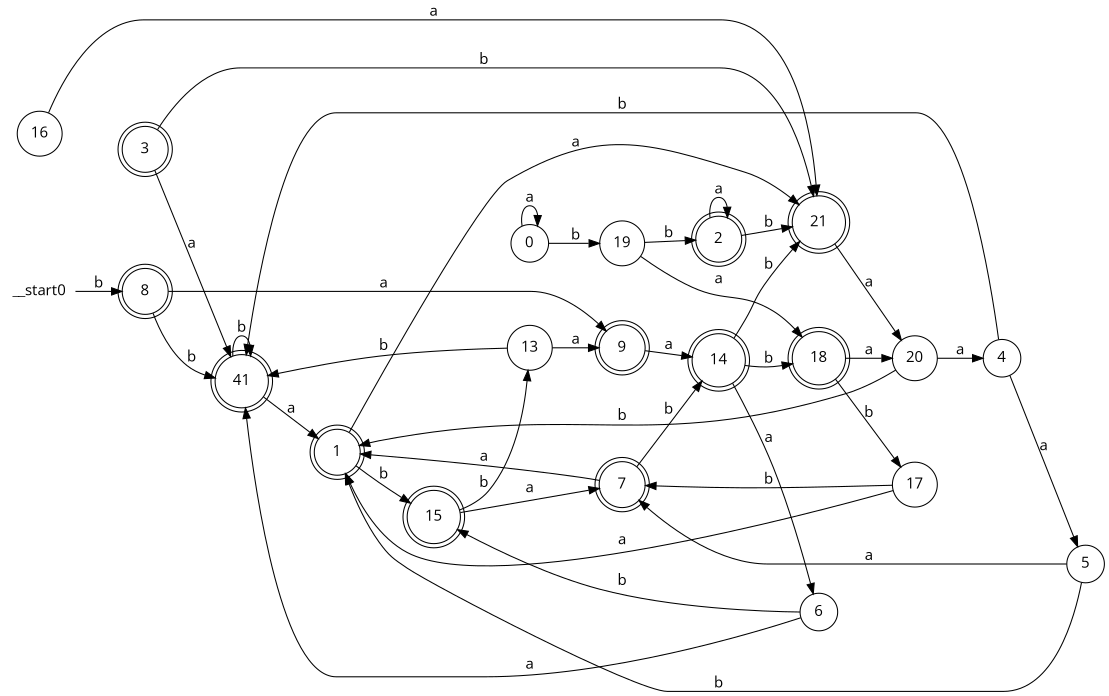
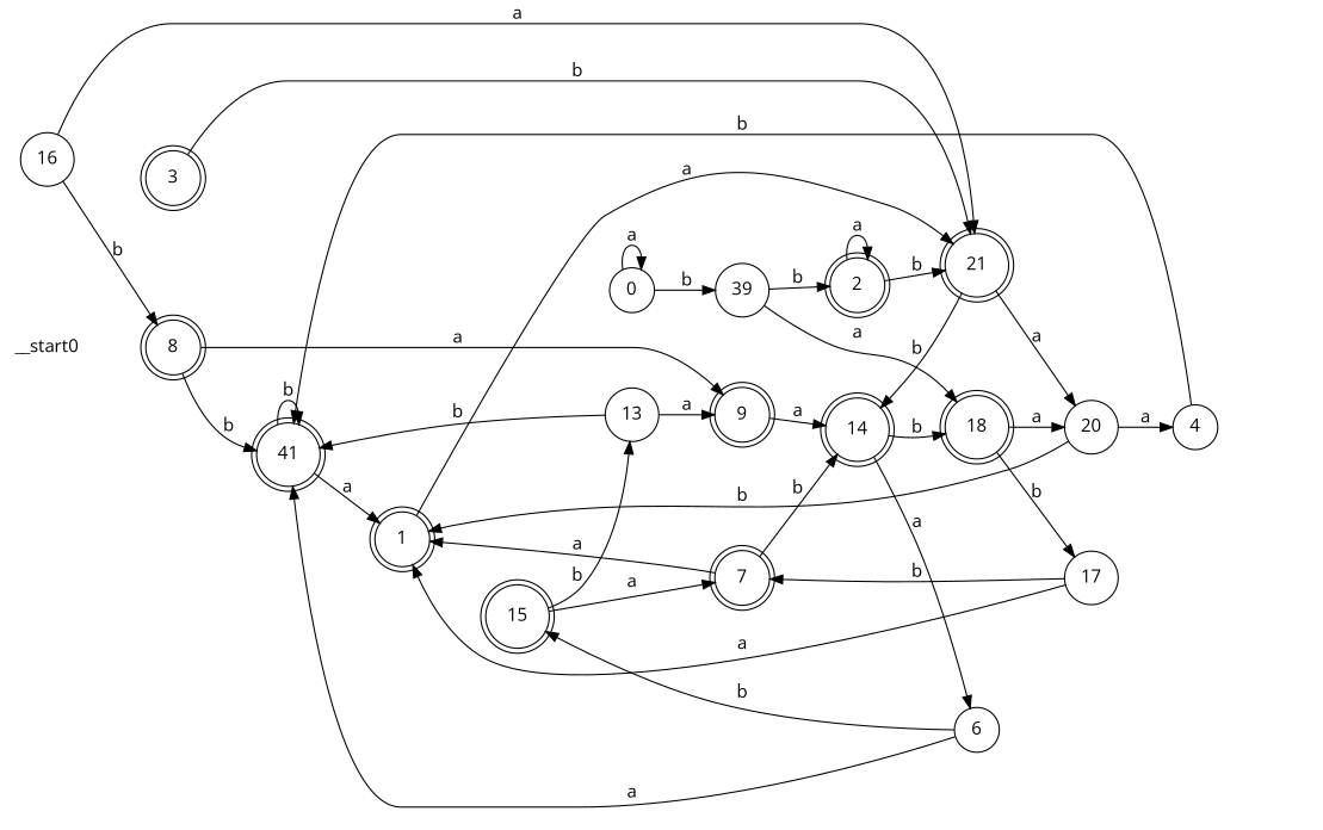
  digraph {
    fontname="Open Sans"
    rankdir=LR
    node [fontname="Open Sans" shape=doublecircle color=black fillcolor=white style="rounded,filled"]
    edge [fontname="Open Sans"]
    __start0 [shape=none color="" fillcolor="" style=""]
    n2 [label=0 shape=circle style=filled]
-   n3 [label=19 shape=circle style=filled]
+   n3 [label=39 shape=circle style=filled]
    n4 [label=2]
    n5 [label=18]
    n6 [label=1]
    n7 [label=15]
    n8 [label=21]
    n9 [label=7]
    n10 [label=13 shape=circle style=filled]
    n11 [label=14]
    n12 [label=20 shape=circle style=filled]
    n13 [label=3]
    n14 [label=41]
    n15 [label=4 shape=circle style=filled]
-   n16 [label=5 shape=circle style=filled]
    n17 [label=6 shape=circle style=filled]
    n18 [label=8]
    n19 [label=9]
    n20 [label=17 shape=circle style=filled]
    n21 [label=16 shape=circle style=filled]
    n2 -> n2 [label=a]
    n2 -> n3 [label=b]
    n3 -> n4 [label=b]
    n3 -> n5 [label=a]
    n4 -> n4 [label=a]
    n4 -> n8 [label=b]
    n5 -> n12 [label=a]
    n5 -> n20 [label=b]
-   n6 -> n7 [label=b]
    n6 -> n8 [label=a]
    n7 -> n9 [label=a]
    n7 -> n10 [label=b]
-   n11 -> n8 [label=b]
+   n8 -> n11 [label=b]
    n8 -> n12 [label=a]
    n9 -> n6 [label=a]
    n9 -> n11 [label=b]
    n10 -> n14 [label=b]
    n10 -> n19 [label=a]
    n11 -> n5 [label=b]
    n11 -> n17 [label=a]
    n12 -> n6 [label=b]
    n12 -> n15 [label=a]
    n13 -> n8 [label=b]
-   n13 -> n14 [label=a]
    n14 -> n6 [label=a]
    n14 -> n14 [label=b]
    n15 -> n14 [label=b]
-   n15 -> n16 [label=a]
-   n16 -> n6 [label=b]
-   n16 -> n9 [label=a]
    n17 -> n7 [label=b]
    n17 -> n14 [label=a]
    n18 -> n14 [label=b]
    n18 -> n19 [label=a]
    n19 -> n11 [label=a]
    n20 -> n6 [label=a]
    n20 -> n9 [label=b]
    n21 -> n8 [label=a]
-   __start0 -> n18 [label=b]
+   n21 -> n18 [label=b]
  }
